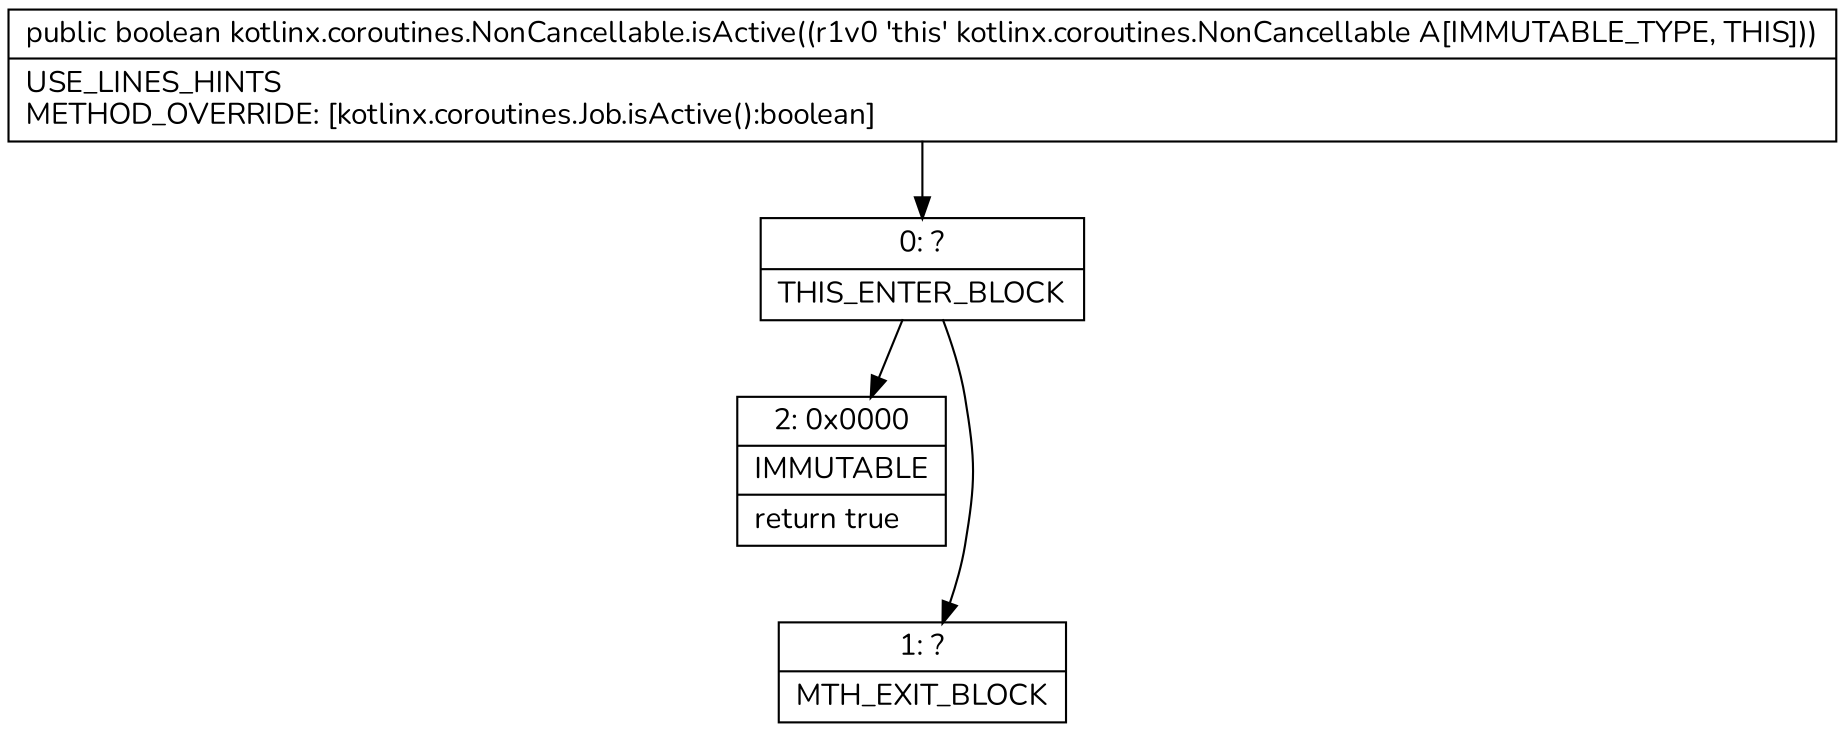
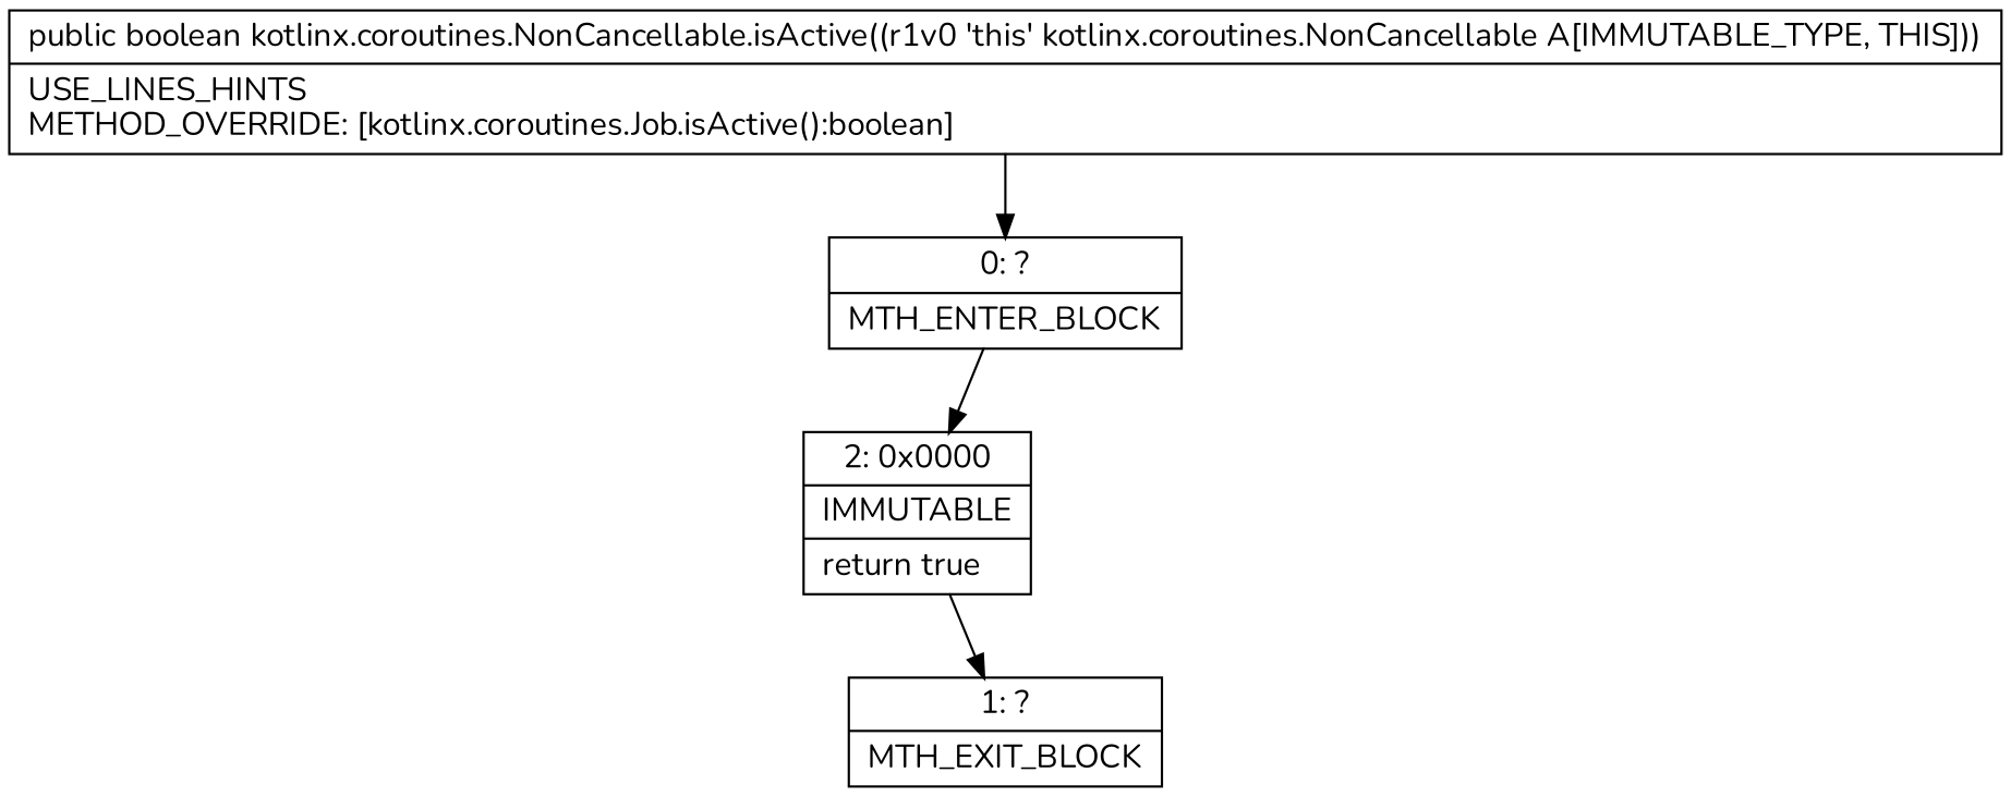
  digraph {
    fontname=Nunito
    node [fontname=Nunito shape=record]
    edge [fontname=Nunito]
-   n1 [label="{0\:\ ?|THIS_ENTER_BLOCK\l}"]
+   n1 [label="{0\:\ ?|MTH_ENTER_BLOCK\l}"]
    n2 [label="{2\:\ 0x0000|IMMUTABLE\l|return true\l}"]
    n3 [label="{1\:\ ?|MTH_EXIT_BLOCK\l}"]
    n4 [label="{public boolean kotlinx.coroutines.NonCancellable.isActive((r1v0 'this' kotlinx.coroutines.NonCancellable A[IMMUTABLE_TYPE, THIS]))  | USE_LINES_HINTS\lMETHOD_OVERRIDE: [kotlinx.coroutines.Job.isActive():boolean]\l}"]
    n1 -> n2
-   n1 -> n3
+   n2 -> n3
    n4 -> n1
  }
